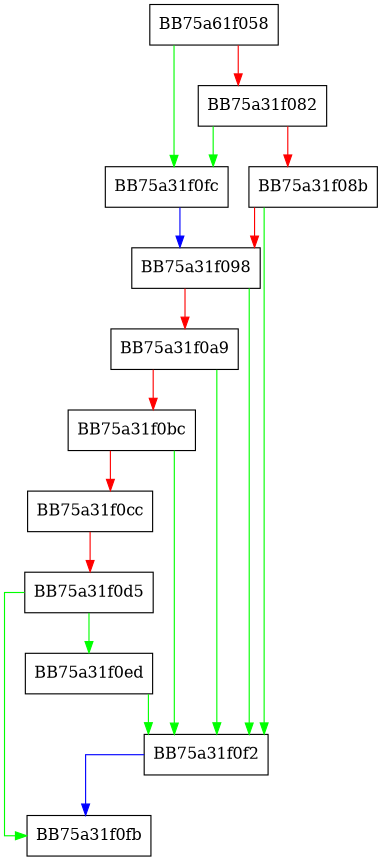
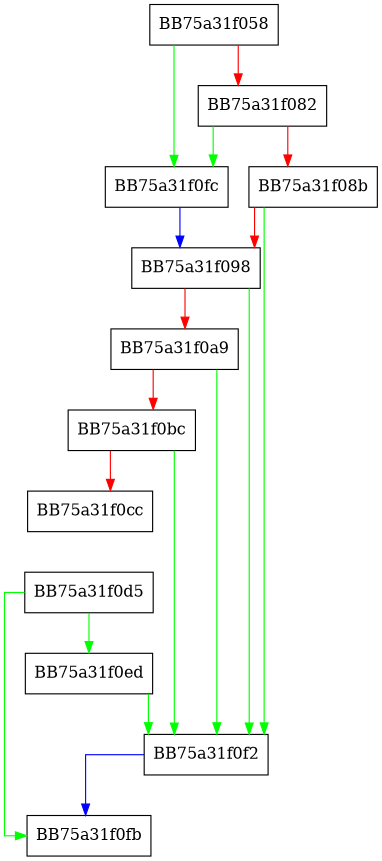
  digraph {
    splines=ortho
    node [shape=box]
    edge [color=green]
-   BB75a31f058 [label=BB75a61f058]
+   BB75a31f058
    BB75a31f0fc
    BB75a31f082
    BB75a31f098
    BB75a31f08b
    BB75a31f0f2
    BB75a31f0a9
    BB75a31f0fb
    BB75a31f0bc
    BB75a31f0cc
    BB75a31f0d5
    BB75a31f0ed
    BB75a31f058 -> BB75a31f0fc
    BB75a31f058 -> BB75a31f082 [color=red]
    BB75a31f0fc -> BB75a31f098 [color=blue]
    BB75a31f082 -> BB75a31f0fc
    BB75a31f082 -> BB75a31f08b [color=red]
    BB75a31f098 -> BB75a31f0f2
    BB75a31f098 -> BB75a31f0a9 [color=red]
    BB75a31f08b -> BB75a31f098 [color=red]
    BB75a31f08b -> BB75a31f0f2
    BB75a31f0f2 -> BB75a31f0fb [color=blue]
    BB75a31f0a9 -> BB75a31f0f2
    BB75a31f0a9 -> BB75a31f0bc [color=red]
    BB75a31f0bc -> BB75a31f0f2
    BB75a31f0bc -> BB75a31f0cc [color=red]
-   BB75a31f0cc -> BB75a31f0d5 [color=red]
    BB75a31f0d5 -> BB75a31f0fb
    BB75a31f0d5 -> BB75a31f0ed
    BB75a31f0ed -> BB75a31f0f2
  }
